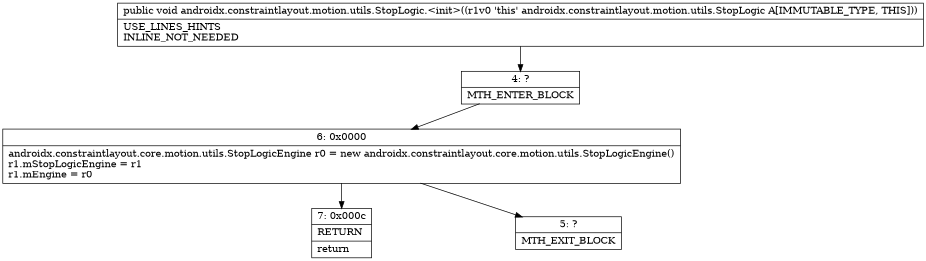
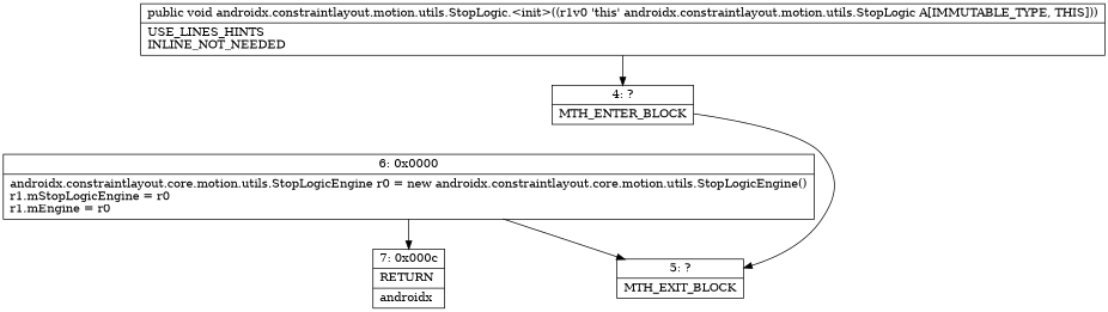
  digraph {
    node [shape=record]
    n1 [label="{4\:\ ?|MTH_ENTER_BLOCK\l}"]
-   n2 [label="{6\:\ 0x0000|androidx.constraintlayout.core.motion.utils.StopLogicEngine r0 = new androidx.constraintlayout.core.motion.utils.StopLogicEngine()\lr1.mStopLogicEngine = r1\lr1.mEngine = r0\l}"]
-   n3 [label="{7\:\ 0x000c|RETURN\l|return\l}"]
+   n2 [label="{6\:\ 0x0000|androidx.constraintlayout.core.motion.utils.StopLogicEngine r0 = new androidx.constraintlayout.core.motion.utils.StopLogicEngine()\lr1.mStopLogicEngine = r0\lr1.mEngine = r0\l}"]
+   n3 [label="{7\:\ 0x000c|RETURN\l|androidx\l}"]
    n4 [label="{5\:\ ?|MTH_EXIT_BLOCK\l}"]
    n5 [label="{public void androidx.constraintlayout.motion.utils.StopLogic.\<init\>((r1v0 'this' androidx.constraintlayout.motion.utils.StopLogic A[IMMUTABLE_TYPE, THIS]))  | USE_LINES_HINTS\lINLINE_NOT_NEEDED\l}"]
-   n1 -> n2
+   n1 -> n4
    n2 -> n3
    n2 -> n4
    n5 -> n1
  }
